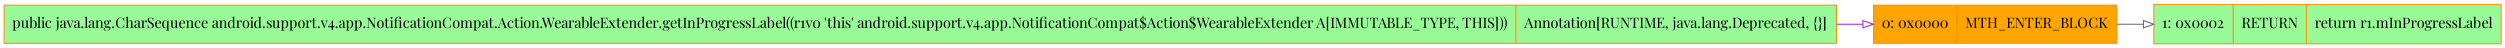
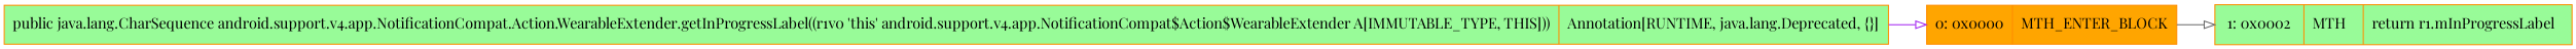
  digraph {
    rankdir=LR
    fontname="Playfair Display"
    node [shape=record style=filled fillcolor=palegreen color=darkorange fontname="Playfair Display"]
    edge [arrowhead=onormal fontname="Playfair Display"]
    n1 [label="{0\:\ 0x0000|MTH_ENTER_BLOCK\l}" fillcolor=orange]
-   n2 [label="{1\:\ 0x0002|RETURN\l|return r1.mInProgressLabel\l}"]
+   n2 [label="{1\:\ 0x0002|MTH\l|return r1.mInProgressLabel\l}"]
    n3 [label="{public java.lang.CharSequence android.support.v4.app.NotificationCompat.Action.WearableExtender.getInProgressLabel((r1v0 'this' android.support.v4.app.NotificationCompat$Action$WearableExtender A[IMMUTABLE_TYPE, THIS]))  | Annotation[RUNTIME, java.lang.Deprecated, \{\}]\l}"]
    n1 -> n2 [color=gray40]
    n3 -> n1 [color=purple]
  }
